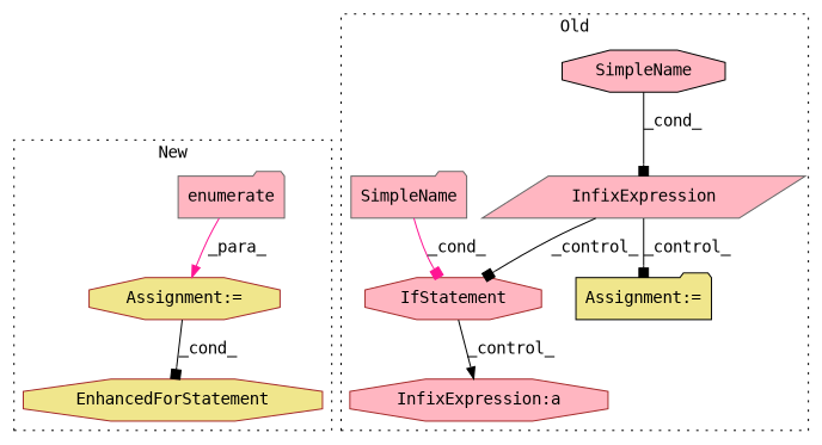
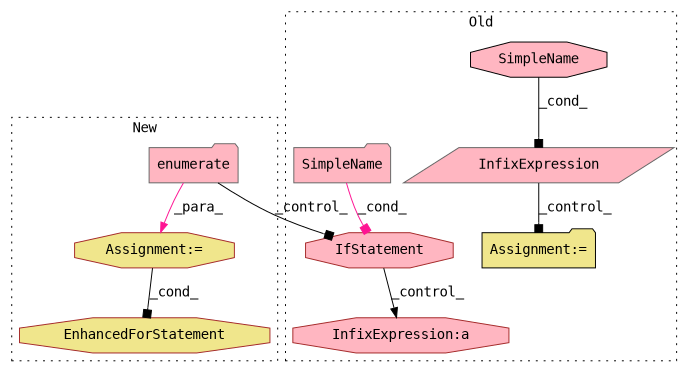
  digraph {
    fontname="DejaVu Sans Mono"
    node [a=7 color=brown fillcolor=lightpink fontname="DejaVu Sans Mono" shape=octagon style=filled]
    edge [arrowhead=box color=black fontname="DejaVu Sans Mono"]
    n1 [a=104 color=gray40 l="10,2" label=InfixExpression s="18235,18279" shape=parallelogram]
    n2 [color=black fillcolor=khaki l=1 label="Assignment:=" s=19028 shape=folder]
    n3 [a=42 color=black label=SimpleName]
    n4 [a=25 l="4,2" label=IfStatement s="18735,18762"]
    n5 [a=27 l=14 label="InfixExpression:a" s=18936]
    n6 [a=42 color=gray40 label=SimpleName shape=folder]
    n7 [a=32 color=gray40 l="10,1" label=enumerate s="9818,9841" shape=folder]
    n8 [fillcolor=khaki l="66,2" label="Assignment:=" s="9739,9842"]
    n9 [a=70 fillcolor=khaki l="66,2" label=EnhancedForStatement s="9739,9842"]
    subgraph cluster_1 {
      label=Old
      style=dotted
      n1
      n2
      n3
      n4
      n5
      n6
    }
    subgraph cluster_2 {
      label=New
      style=dotted
      n7
      n8
      n9
    }
    n1 -> n2 [label=_control_]
-   n1 -> n4 [label=_control_]
+   n7 -> n4 [label=_control_]
    n3 -> n1 [label=_cond_]
    n4 -> n5 [arrowhead=normal label=_control_]
    n6 -> n4 [color=deeppink label=_cond_]
    n7 -> n8 [arrowhead=normal color=deeppink label=_para_]
    n8 -> n9 [label=_cond_]
  }
